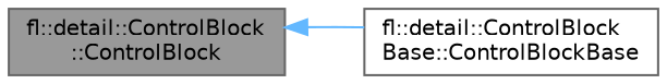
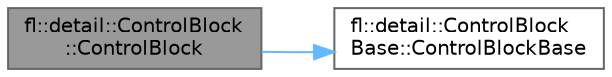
  digraph {
    rankdir=LR
    node [fontname=Helvetica fontsize=10 shape=box style=filled]
    n1 [color=gray40 fillcolor=grey60 fontcolor=black height=0.2 label="fl::detail::ControlBlock\l::ControlBlock" width=0.4]
    n2 [color=grey40 fillcolor=white height=0.2 label="fl::detail::ControlBlock\lBase::ControlBlockBase" width=0.4]
-   n2 -> n1 [color=steelblue1 fontname=Helvetica fontsize=10 labelfontname=Helvetica labelfontsize=10 style=solid]
+   n1 -> n2 [color=steelblue1 fontname=Helvetica fontsize=10 labelfontname=Helvetica labelfontsize=10 style=solid]
  }
